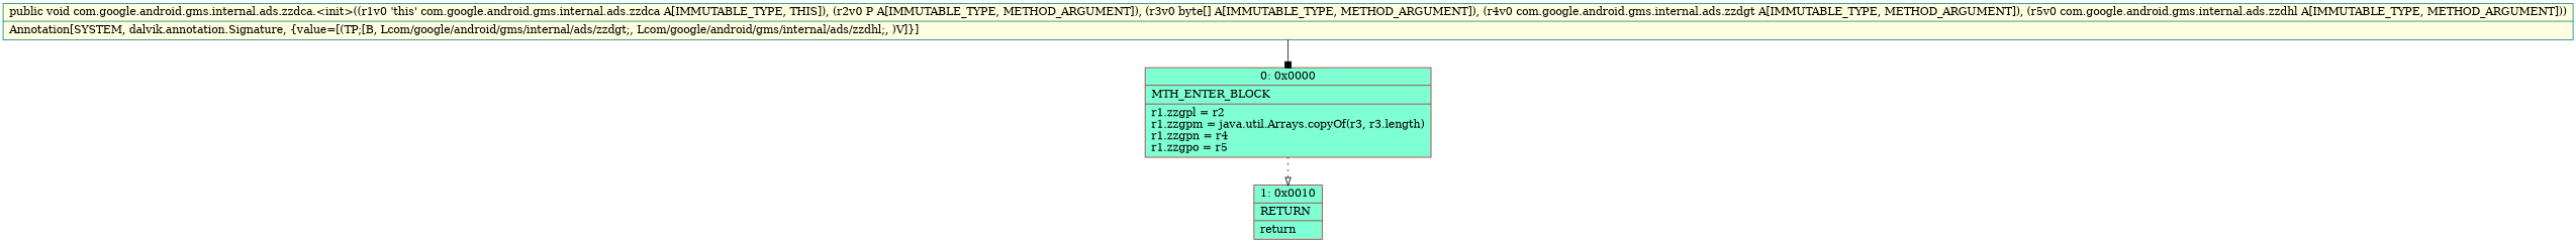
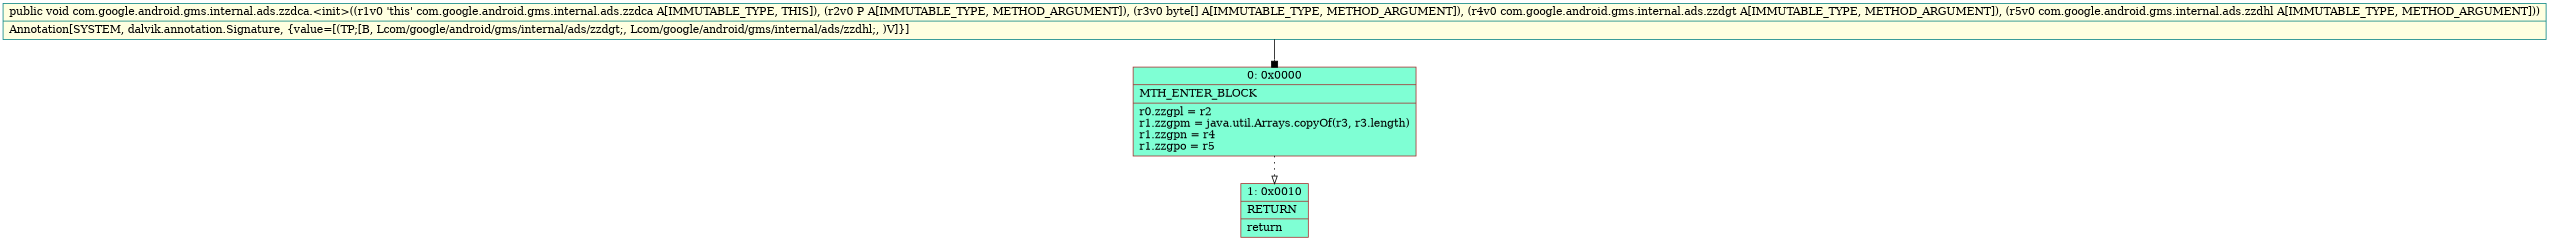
  digraph {
    fontname="DejaVu Serif"
    node [shape=record style=filled fillcolor=aquamarine color=brown fontname="DejaVu Serif"]
    edge [fontname="DejaVu Serif"]
-   n1 [label="{0\:\ 0x0000|MTH_ENTER_BLOCK\l|r1.zzgpl = r2\lr1.zzgpm = java.util.Arrays.copyOf(r3, r3.length)\lr1.zzgpn = r4\lr1.zzgpo = r5\l}"]
+   n1 [label="{0\:\ 0x0000|MTH_ENTER_BLOCK\l|r0.zzgpl = r2\lr1.zzgpm = java.util.Arrays.copyOf(r3, r3.length)\lr1.zzgpn = r4\lr1.zzgpo = r5\l}"]
    n2 [label="{1\:\ 0x0010|RETURN\l|return\l}"]
    n3 [label="{public void com.google.android.gms.internal.ads.zzdca.\<init\>((r1v0 'this' com.google.android.gms.internal.ads.zzdca A[IMMUTABLE_TYPE, THIS]), (r2v0 P A[IMMUTABLE_TYPE, METHOD_ARGUMENT]), (r3v0 byte[] A[IMMUTABLE_TYPE, METHOD_ARGUMENT]), (r4v0 com.google.android.gms.internal.ads.zzdgt A[IMMUTABLE_TYPE, METHOD_ARGUMENT]), (r5v0 com.google.android.gms.internal.ads.zzdhl A[IMMUTABLE_TYPE, METHOD_ARGUMENT]))  | Annotation[SYSTEM, dalvik.annotation.Signature, \{value=[(TP;[B, Lcom\/google\/android\/gms\/internal\/ads\/zzdgt;, Lcom\/google\/android\/gms\/internal\/ads\/zzdhl;, )V]\}]\l}" fillcolor=lightyellow color=teal]
    n1 -> n2 [style=dotted arrowhead=onormal]
    n3 -> n1 [style=solid arrowhead=box]
  }
